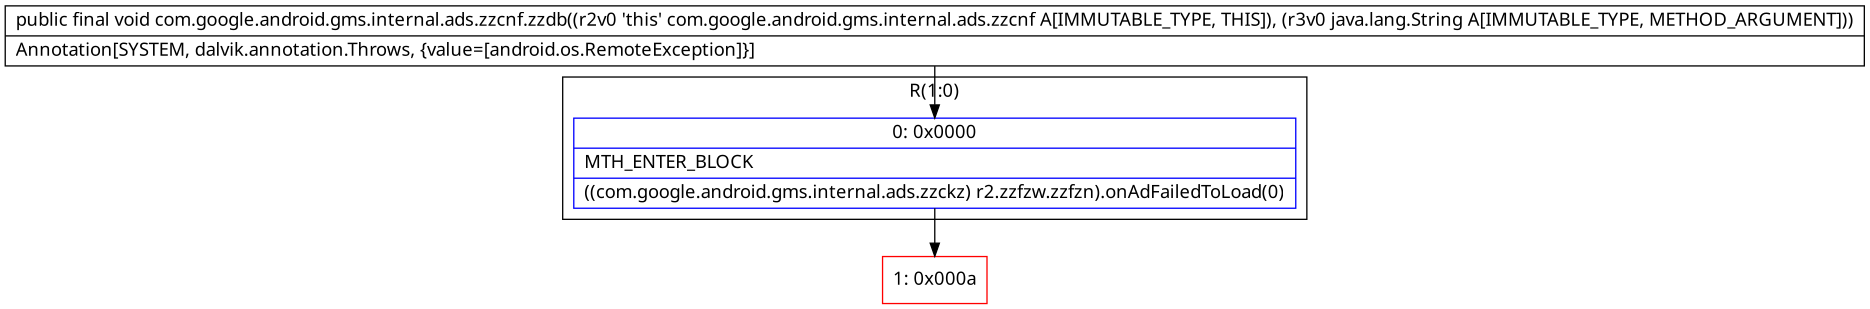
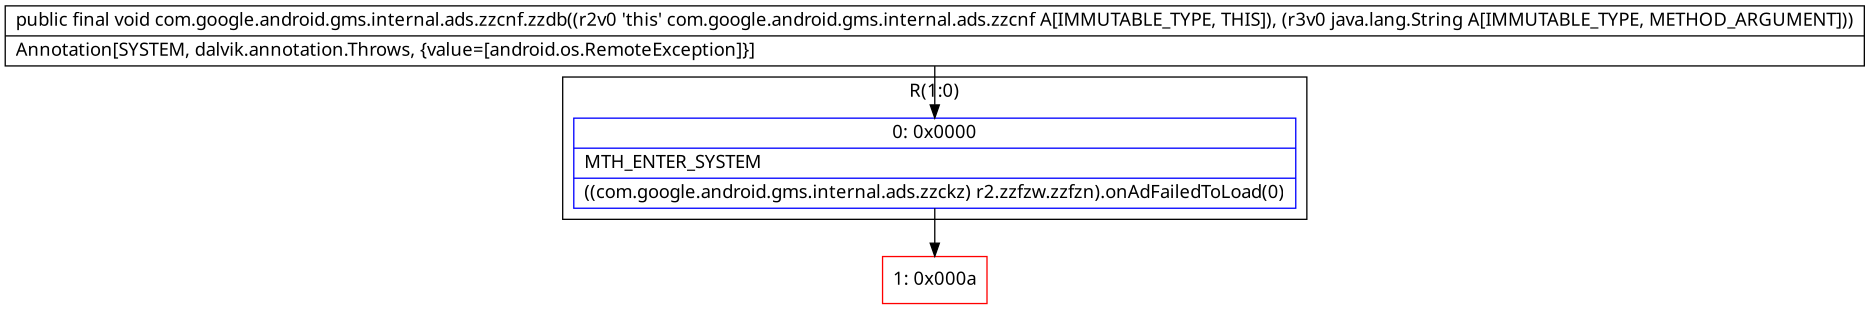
  digraph {
    fontname="Noto Sans"
    node [shape=record fontname="Noto Sans"]
    edge [fontname="Noto Sans"]
-   n1 [color=blue label="{0\:\ 0x0000|MTH_ENTER_BLOCK\l|((com.google.android.gms.internal.ads.zzckz) r2.zzfzw.zzfzn).onAdFailedToLoad(0)\l}"]
+   n1 [color=blue label="{0\:\ 0x0000|MTH_ENTER_SYSTEM\l|((com.google.android.gms.internal.ads.zzckz) r2.zzfzw.zzfzn).onAdFailedToLoad(0)\l}"]
    n2 [color=red label="{1\:\ 0x000a}"]
    n3 [label="{public final void com.google.android.gms.internal.ads.zzcnf.zzdb((r2v0 'this' com.google.android.gms.internal.ads.zzcnf A[IMMUTABLE_TYPE, THIS]), (r3v0 java.lang.String A[IMMUTABLE_TYPE, METHOD_ARGUMENT]))  | Annotation[SYSTEM, dalvik.annotation.Throws, \{value=[android.os.RemoteException]\}]\l}"]
    subgraph cluster_1 {
      label="R(1:0)"
      n1
    }
    n1 -> n2
    n3 -> n1
  }
